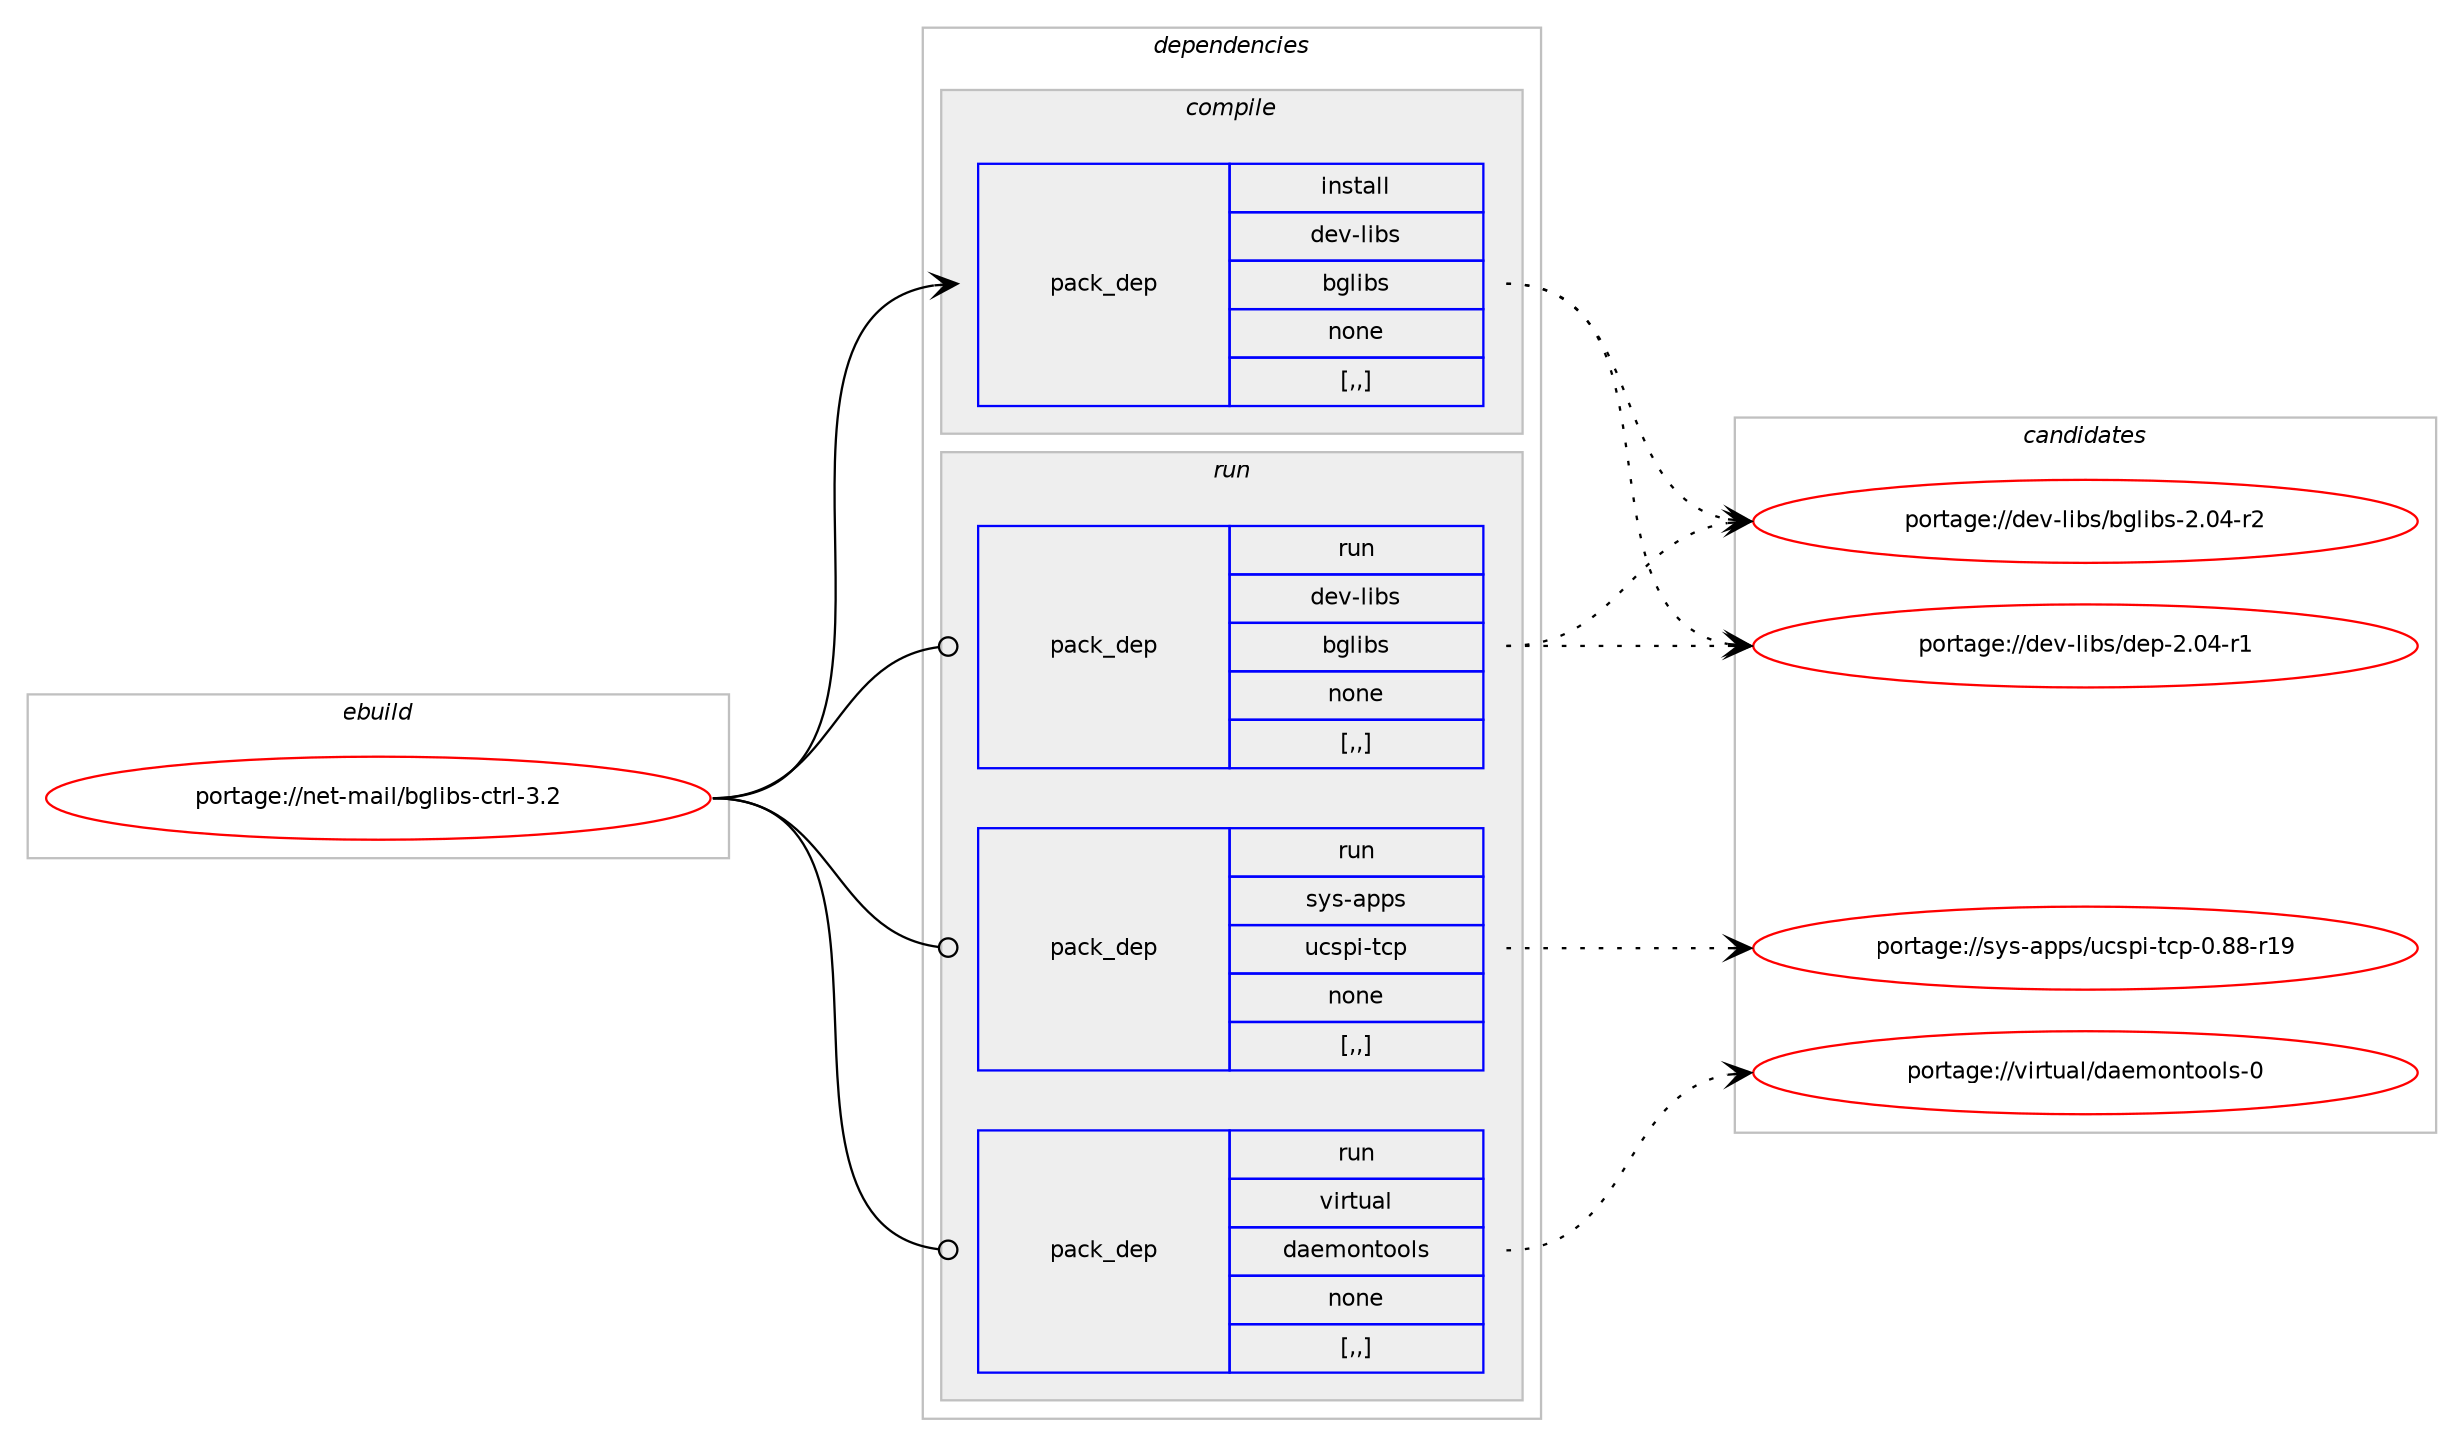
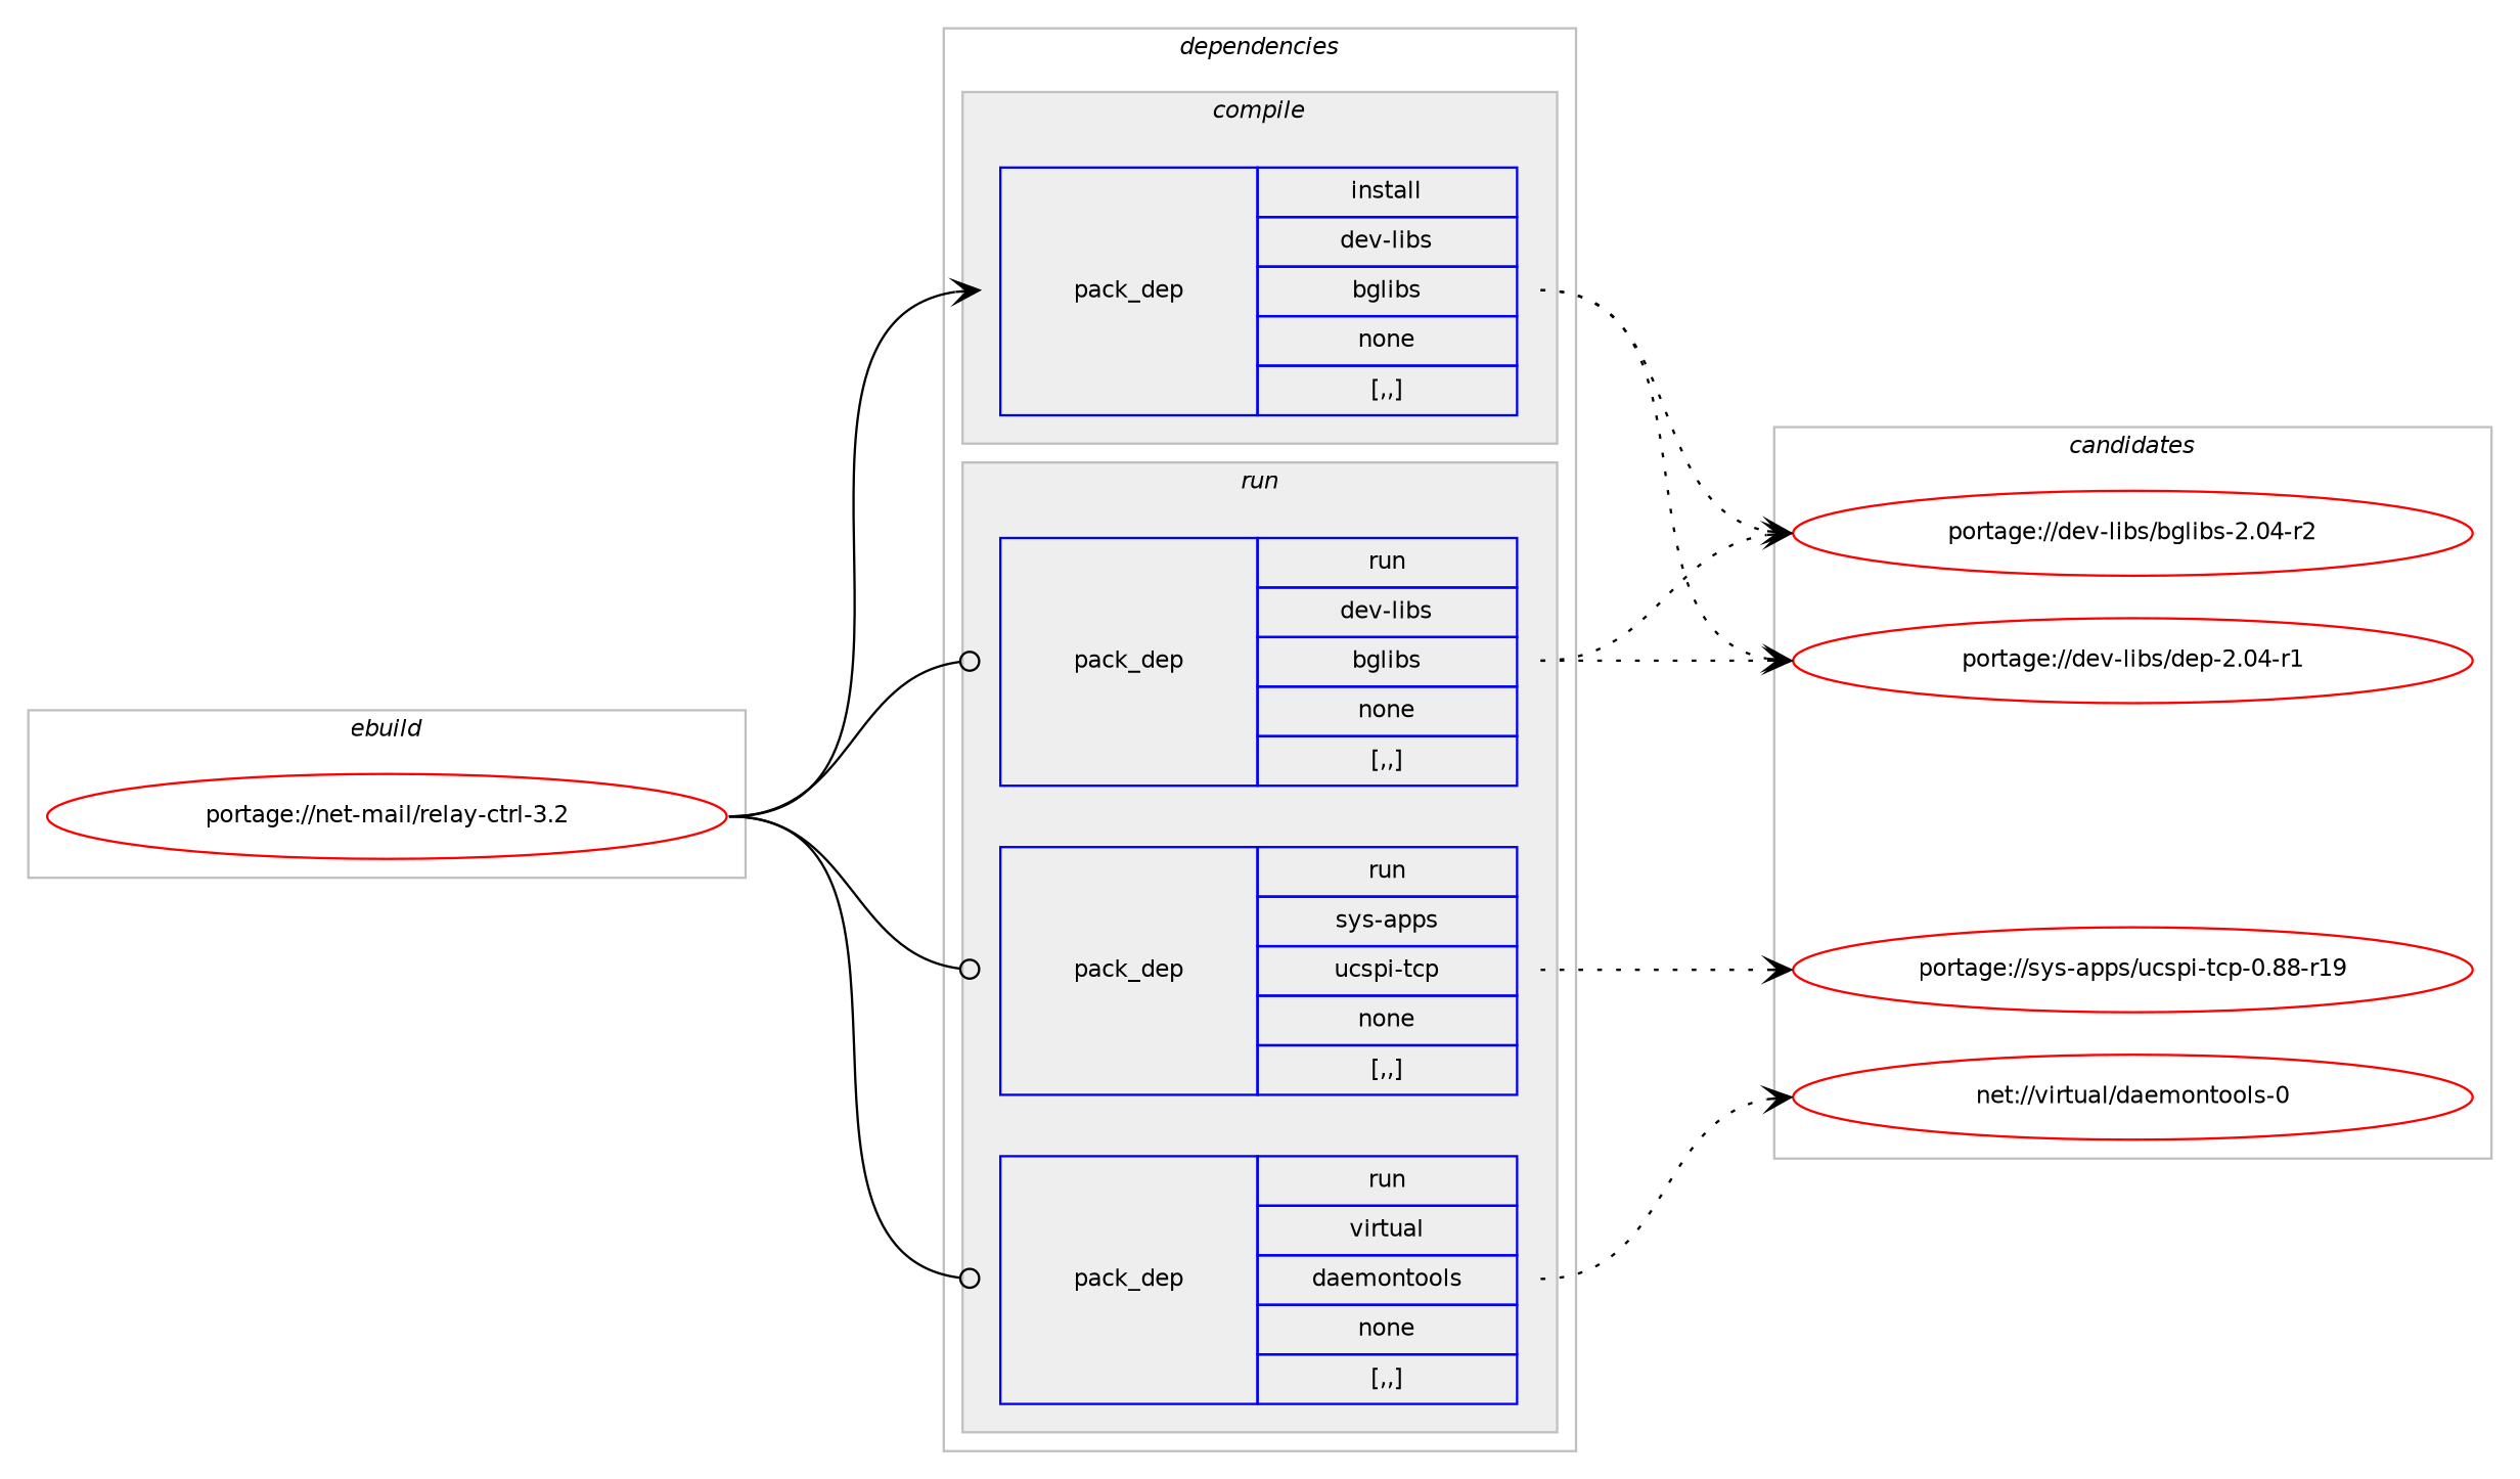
  digraph {
    compound=true
    concentrate=true
    fontname=Helvetica
    fontsize=10
    newrank=true
    rankdir=LR
    ranksep=1.5
    node [color=red fontname=Helvetica fontsize=10]
    edge [arrowhead=vee headport=w style=dotted tailport=e weight=100]
-   n1 [label="portage://net-mail/bglibs-ctrl-3.2" width=4]
+   n1 [label="portage://net-mail/relay-ctrl-3.2" width=4]
    n2 [color=blue label=<<TABLE BORDER="0" CELLBORDER="1" CELLSPACING="0" CELLPADDING="4" WIDTH="220"><TR><TD ROWSPAN="6" CELLPADDING="30">pack_dep</TD></TR><TR><TD WIDTH="110">install</TD></TR><TR><TD>dev-libs</TD></TR><TR><TD>bglibs</TD></TR><TR><TD>none</TD></TR><TR><TD>[,,]</TD></TR></TABLE>> shape=none]
    n3 [color=blue label=<<TABLE BORDER="0" CELLBORDER="1" CELLSPACING="0" CELLPADDING="4" WIDTH="220"><TR><TD ROWSPAN="6" CELLPADDING="30">pack_dep</TD></TR><TR><TD WIDTH="110">run</TD></TR><TR><TD>dev-libs</TD></TR><TR><TD>bglibs</TD></TR><TR><TD>none</TD></TR><TR><TD>[,,]</TD></TR></TABLE>> shape=none]
    n4 [color=blue label=<<TABLE BORDER="0" CELLBORDER="1" CELLSPACING="0" CELLPADDING="4" WIDTH="220"><TR><TD ROWSPAN="6" CELLPADDING="30">pack_dep</TD></TR><TR><TD WIDTH="110">run</TD></TR><TR><TD>sys-apps</TD></TR><TR><TD>ucspi-tcp</TD></TR><TR><TD>none</TD></TR><TR><TD>[,,]</TD></TR></TABLE>> shape=none]
    n5 [color=blue label=<<TABLE BORDER="0" CELLBORDER="1" CELLSPACING="0" CELLPADDING="4" WIDTH="220"><TR><TD ROWSPAN="6" CELLPADDING="30">pack_dep</TD></TR><TR><TD WIDTH="110">run</TD></TR><TR><TD>virtual</TD></TR><TR><TD>daemontools</TD></TR><TR><TD>none</TD></TR><TR><TD>[,,]</TD></TR></TABLE>> shape=none]
    n6 [label="portage://dev-libs/bglibs-2.04-r2" width=4]
    n7 [label="portage://dev-libs/dep-2.04-r1" width=4]
    n8 [label="portage://sys-apps/ucspi-tcp-0.88-r19" width=4]
-   n9 [label="portage://virtual/daemontools-0" width=4]
+   n9 [label="net://virtual/daemontools-0" width=4]
    subgraph cluster_1 {
      color=gray
      label=<<i>ebuild</i>>
      n1
    }
    subgraph cluster_2 {
      color=gray
      label=<<i>dependencies</i>>
      subgraph cluster_3 {
        color=gray
        fillcolor="#eeeeee"
        label=<<i>compile</i>>
        style=filled
        subgraph sub_4 {
          color=gray
          fillcolor="#eeeeee"
          label=<<i>compile</i>>
          style=filled
          n2
        }
      }
      subgraph cluster_5 {
        color=gray
        fillcolor="#eeeeee"
        label=<<i>compile and run</i>>
        style=filled
      }
      subgraph cluster_6 {
        color=gray
        fillcolor="#eeeeee"
        label=<<i>run</i>>
        style=filled
        subgraph sub_7 {
          color=gray
          fillcolor="#eeeeee"
          label=<<i>run</i>>
          style=filled
          n3
        }
        subgraph sub_8 {
          color=gray
          fillcolor="#eeeeee"
          label=<<i>run</i>>
          style=filled
          n4
        }
        subgraph sub_9 {
          color=gray
          fillcolor="#eeeeee"
          label=<<i>run</i>>
          style=filled
          n5
        }
      }
    }
    subgraph cluster_10 {
      color=gray
      label=<<i>candidates</i>>
      rank=same
      subgraph sub_11 {
        color=black
        label=<<i>candidates</i>>
        nodesep=1
        rank=same
        n6
        n7
      }
      subgraph sub_12 {
        color=black
        label=<<i>candidates</i>>
        nodesep=1
        rank=same
        n6
        n7
      }
      subgraph sub_13 {
        color=black
        label=<<i>candidates</i>>
        nodesep=1
        rank=same
        n8
      }
      subgraph sub_14 {
        color=black
        label=<<i>candidates</i>>
        nodesep=1
        rank=same
        n9
      }
    }
    n1 -> n2 [style=solid weight=20]
    n1 -> n3 [arrowhead=odot style=solid weight=20]
    n1 -> n4 [arrowhead=odot style=solid weight=20]
    n1 -> n5 [arrowhead=odot style=solid weight=20]
    n2 -> n6
    n2 -> n7
    n3 -> n6
    n3 -> n7
    n4 -> n8
    n5 -> n9
  }
